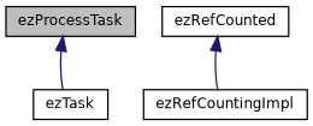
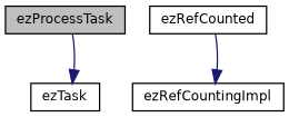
  digraph {
    node [color=black fillcolor=white fontname=Helvetica fontsize=10 shape=record style=filled]
    edge [color=midnightblue dir=back fontname=Helvetica fontsize=10 labelfontname=Helvetica labelfontsize=10 style=solid]
    n1 [fillcolor=grey75 fontcolor=black height=0.2 label=ezProcessTask width=0.4]
    n2 [height=0.2 label=ezTask width=0.4]
    n3 [height=0.2 label=ezRefCounted width=0.4]
    n4 [height=0.2 label=ezRefCountingImpl width=0.4]
-   n1 -> n2
-   n3 -> n4
+   n2 -> n1
+   n4 -> n3
  }
